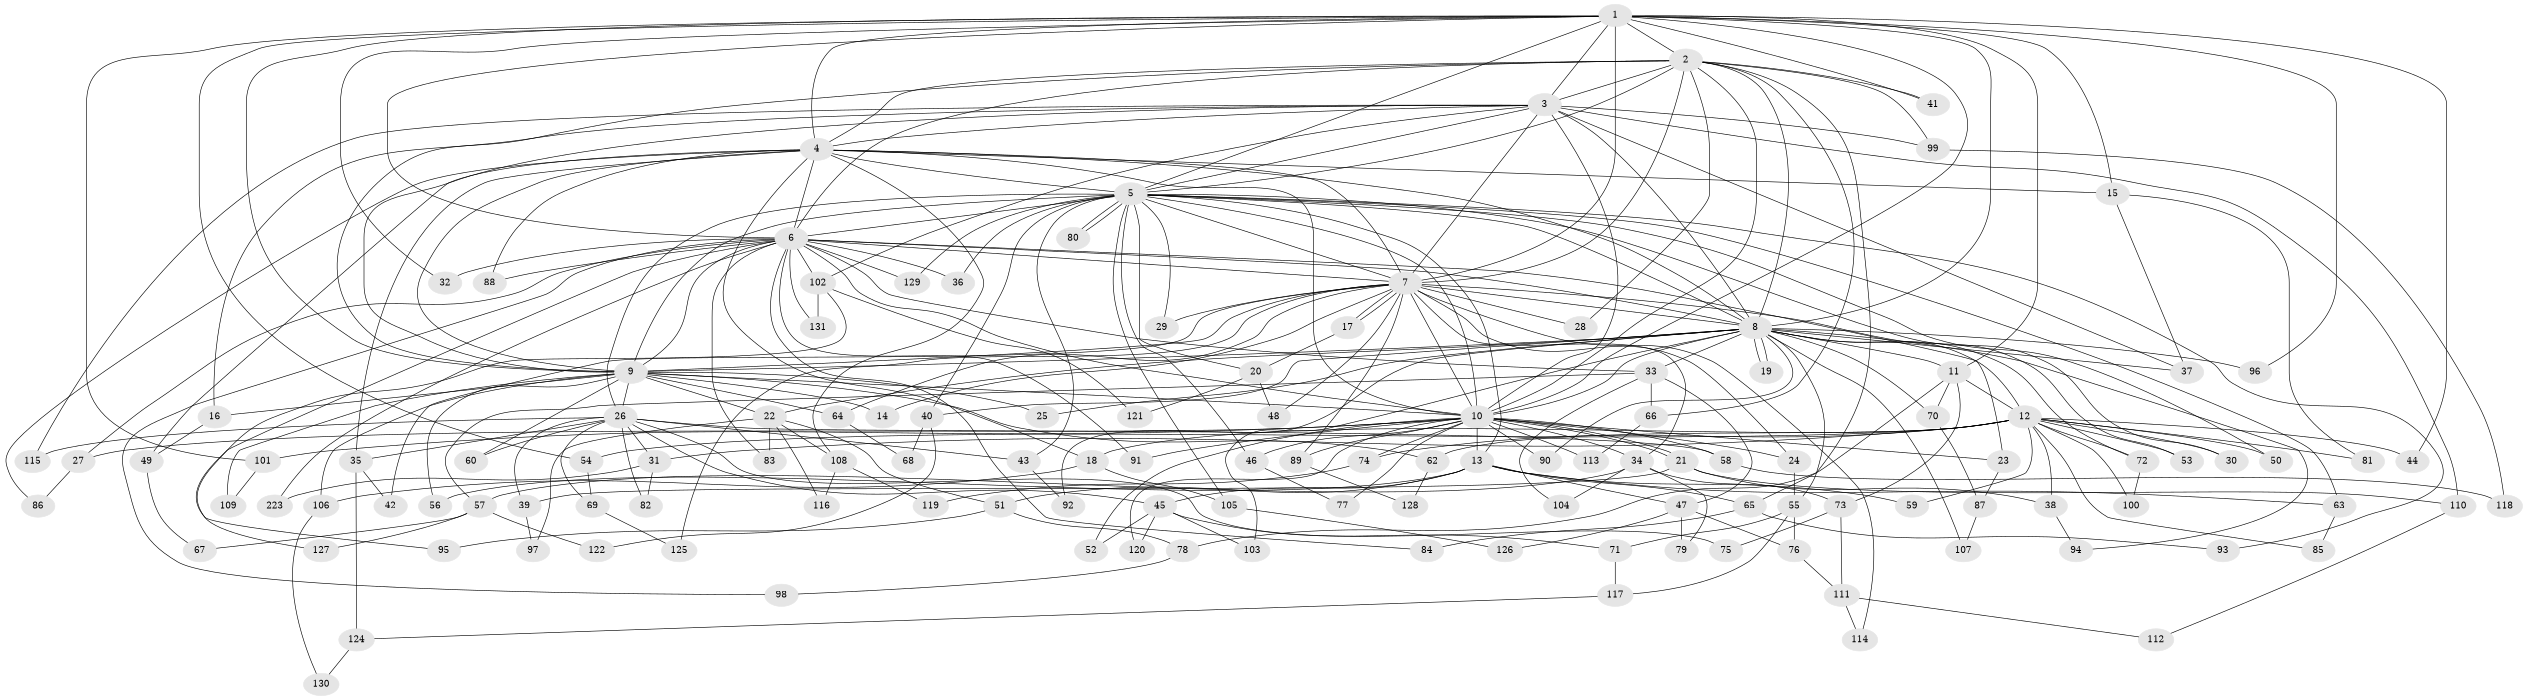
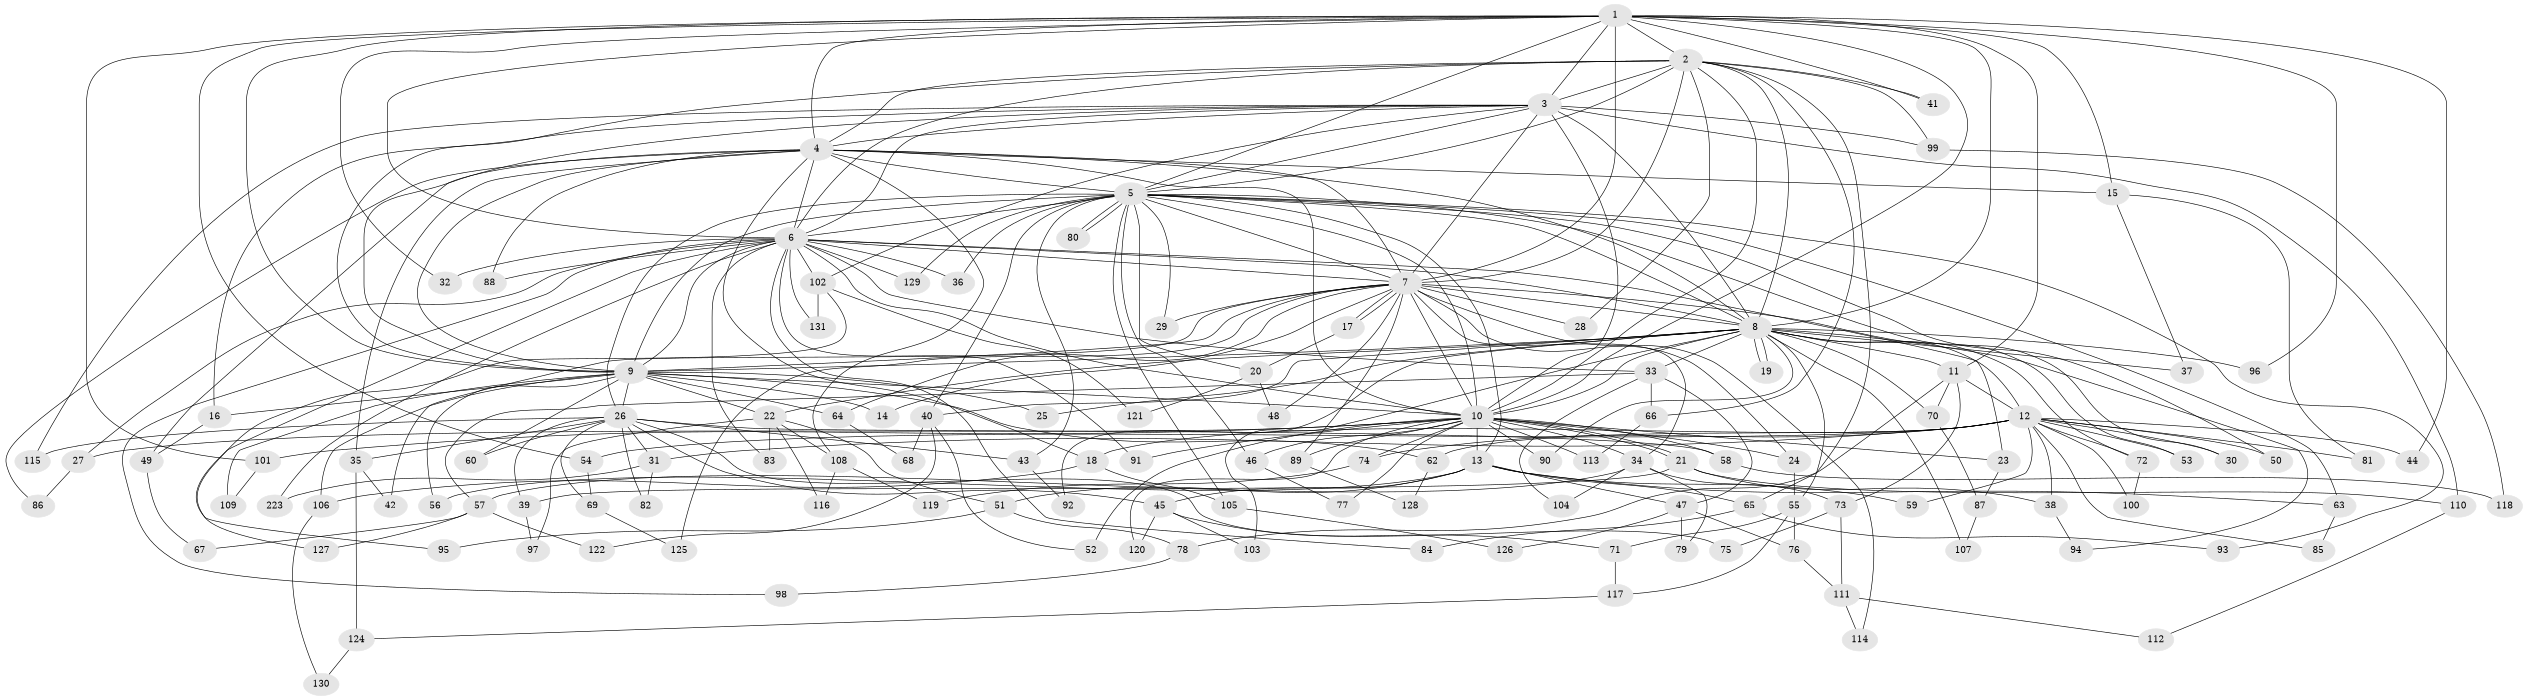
  graph {
    node [color=gray90 style=filled]
    1
    2
    3
    4
    5
    6
    7
    8
    9
    10
    11
    15
    32
    41
    44
    54
    96
    101
    28
    65
    66
    99
    16
    102
    110
    115
    18
    35
    49
    86
    88
    108
    13
    20
    26
    29
    30
    36
    40
    43
    46
    50
    63
    80
    93
    105
    129
    23
    27
    33
    83
    84
    91
    95
    98
    n56 [label=223]
    131
    14
    17
    24
    34
    42
    48
    53
    64
    89
    114
    125
    12
    19
    22
    25
    37
    55
    70
    72
    90
    92
    94
    103
    107
    56
    60
    62
    106
    109
    21
    52
    58
    74
    77
    113
    120
    73
    78
    81
    69
    118
    121
    127
    112
    124
    67
    116
    119
    59
    45
    47
    51
    31
    39
    75
    82
    68
    122
    85
    126
    87
    57
    104
    79
    128
    38
    100
    97
    71
    76
    117
    130
    111
    1 -- 2
    1 -- 3
    1 -- 4
    1 -- 5
    1 -- 6
    1 -- 7
    1 -- 8
    1 -- 9
    1 -- 10
    1 -- 11
    1 -- 15
    1 -- 32
    1 -- 41
    1 -- 44
    1 -- 54
    1 -- 96
    1 -- 101
    2 -- 3
    2 -- 4
    2 -- 5
    2 -- 6
    2 -- 7
    2 -- 8
    2 -- 9
    2 -- 10
    2 -- 41
    2 -- 28
    2 -- 65
    2 -- 66
    2 -- 99
    3 -- 4
    3 -- 5
-   3 -- 37
+   3 -- 6
    3 -- 7
    3 -- 8
    3 -- 9
    3 -- 10
    3 -- 99
    3 -- 16
    3 -- 102
    3 -- 110
    3 -- 115
    4 -- 5
    4 -- 6
    4 -- 7
    4 -- 8
    4 -- 9
    4 -- 10
    4 -- 15
    4 -- 18
    4 -- 35
    4 -- 49
    4 -- 86
    4 -- 88
    4 -- 108
    5 -- 6
    5 -- 7
    5 -- 8
    5 -- 9
    5 -- 10
    5 -- 13
    5 -- 20
    5 -- 26
    5 -- 29
    5 -- 30
    5 -- 36
    5 -- 40
    5 -- 43
    5 -- 46
    5 -- 50
    5 -- 63
    5 -- 80
    5 -- 80
    5 -- 93
    5 -- 105
    5 -- 129
    6 -- 7
    6 -- 8
    6 -- 9
    6 -- 10
    6 -- 32
    6 -- 102
    6 -- 88
    6 -- 36
    6 -- 129
    6 -- 23
    6 -- 27
    6 -- 33
    6 -- 83
    6 -- 84
    6 -- 91
    6 -- 95
    6 -- 98
    6 -- n56
    6 -- 131
    7 -- 8
    7 -- 9
    7 -- 10
    7 -- 28
    7 -- 29
    7 -- 14
    7 -- 17
    7 -- 17
    7 -- 24
    7 -- 34
    7 -- 42
    7 -- 48
    7 -- 53
    7 -- 64
    7 -- 89
    7 -- 114
    7 -- 125
    8 -- 9
    8 -- 10
    8 -- 11
    8 -- 96
    8 -- 40
    8 -- 33
    8 -- 12
    8 -- 19
    8 -- 19
    8 -- 22
    8 -- 25
    8 -- 37
    8 -- 55
    8 -- 70
    8 -- 72
    8 -- 90
    8 -- 92
    8 -- 94
    8 -- 103
    8 -- 107
    9 -- 10
    9 -- 16
    9 -- 26
    9 -- 14
    9 -- 64
    9 -- 22
    9 -- 25
    9 -- 56
    9 -- 60
    9 -- 62
    9 -- 106
    9 -- 109
    10 -- 101
    10 -- 13
    10 -- 46
    10 -- 23
    10 -- 27
    10 -- 91
    10 -- 24
    10 -- 34
    10 -- 89
    10 -- 90
    10 -- 21
    10 -- 21
    10 -- 52
    10 -- 58
    10 -- 74
    10 -- 77
    10 -- 113
    10 -- 120
    11 -- 12
    11 -- 70
    11 -- 73
    11 -- 78
    15 -- 37
    15 -- 81
    54 -- 69
    101 -- 109
    65 -- 93
    65 -- 84
    66 -- 113
    99 -- 118
    16 -- 49
    102 -- 131
    102 -- 121
    102 -- 127
    110 -- 112
    18 -- 105
    18 -- 106
    35 -- 42
    35 -- 124
    49 -- 67
    108 -- 116
    108 -- 119
    13 -- 65
    13 -- 63
    13 -- 56
    13 -- 59
    13 -- 45
    13 -- 47
    13 -- 51
    20 -- 48
    20 -- 121
    26 -- 115
    26 -- 35
    26 -- 43
    26 -- 60
    26 -- 58
    26 -- 69
    26 -- 45
    26 -- 31
    26 -- 39
    26 -- 75
    26 -- 82
-   45 -- 52
+   40 -- 52
    40 -- 68
    40 -- 122
    43 -- 92
    46 -- 77
    63 -- 85
    105 -- 126
    23 -- 87
    27 -- 86
    33 -- 66
    33 -- 47
    33 -- 57
    33 -- 104
    17 -- 20
    24 -- 55
    34 -- 73
    34 -- 57
    34 -- 104
    34 -- 79
    64 -- 68
    89 -- 128
    12 -- 44
    12 -- 54
    12 -- 18
    12 -- 30
    12 -- 50
    12 -- 53
    12 -- 72
    12 -- 62
    12 -- 74
    12 -- 81
    12 -- 59
    12 -- 31
    12 -- 85
    12 -- 38
    12 -- 100
    22 -- 108
    22 -- 83
    22 -- 116
    22 -- 51
    22 -- 97
    55 -- 71
    55 -- 76
    55 -- 117
    70 -- 87
    72 -- 100
    62 -- 128
    106 -- 130
    21 -- 110
    21 -- 39
    21 -- 38
    58 -- 118
    74 -- 119
    73 -- 75
    73 -- 111
    78 -- 98
    69 -- 125
    124 -- 130
    45 -- 103
    45 -- 120
    45 -- 71
    47 -- 126
    47 -- 79
    47 -- 76
    51 -- 95
    51 -- 78
    31 -- n56
    31 -- 82
    39 -- 97
    87 -- 107
    57 -- 127
    57 -- 67
    57 -- 122
    38 -- 94
    71 -- 117
    76 -- 111
    117 -- 124
    111 -- 114
    111 -- 112
  }
